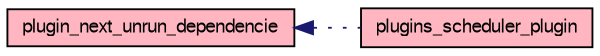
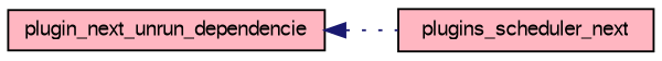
  digraph {
    rankdir=LR
    node [color=black fillcolor=lightpink fontname=FreeSans fontsize=10 shape=record style=filled]
    n1 [fontcolor=black height=0.2 label=plugin_next_unrun_dependencie width=0.4]
-   n2 [height=0.2 label=plugins_scheduler_plugin width=0.4]
+   n2 [height=0.2 label=plugins_scheduler_next width=0.4]
    n1 -> n2 [color=midnightblue dir=back fontname=FreeSans fontsize=10 labelfontname=FreeSans labelfontsize=10 style=dotted]
  }
